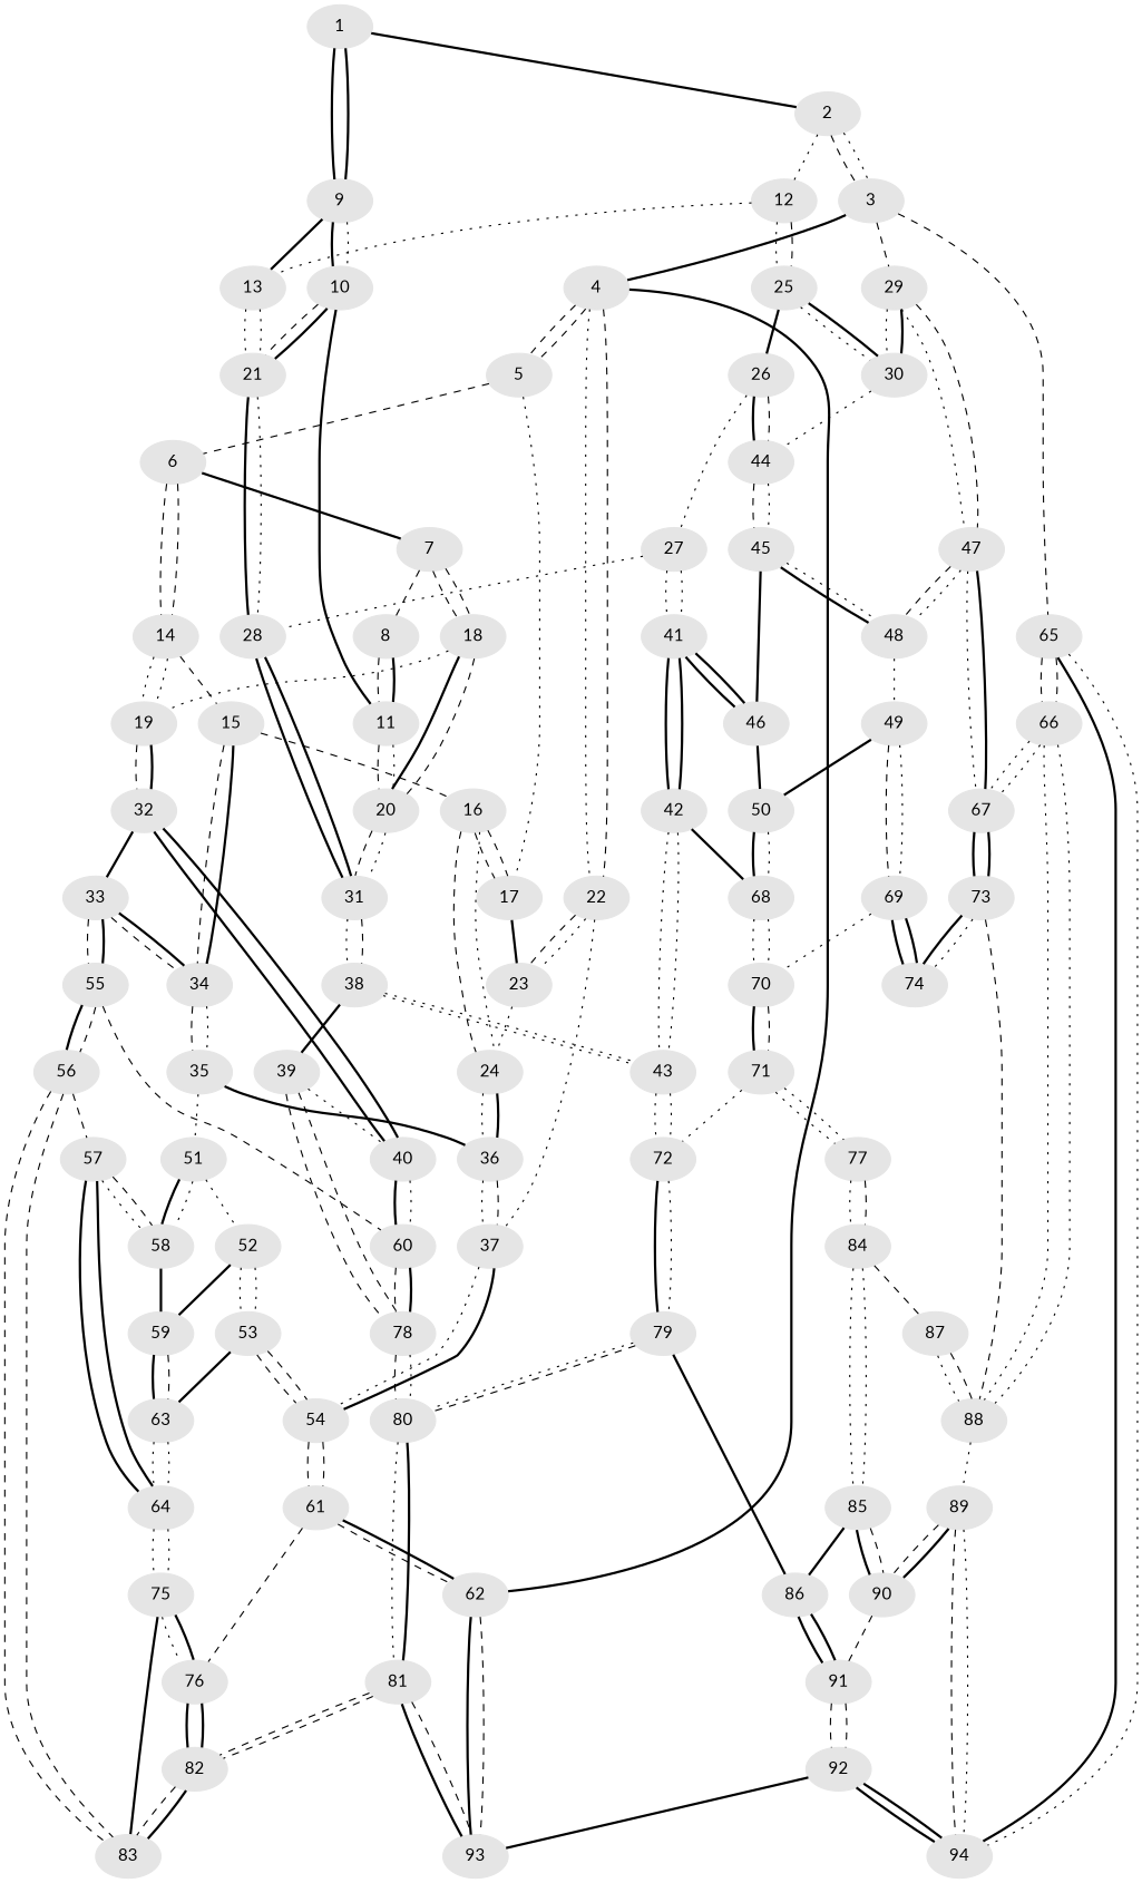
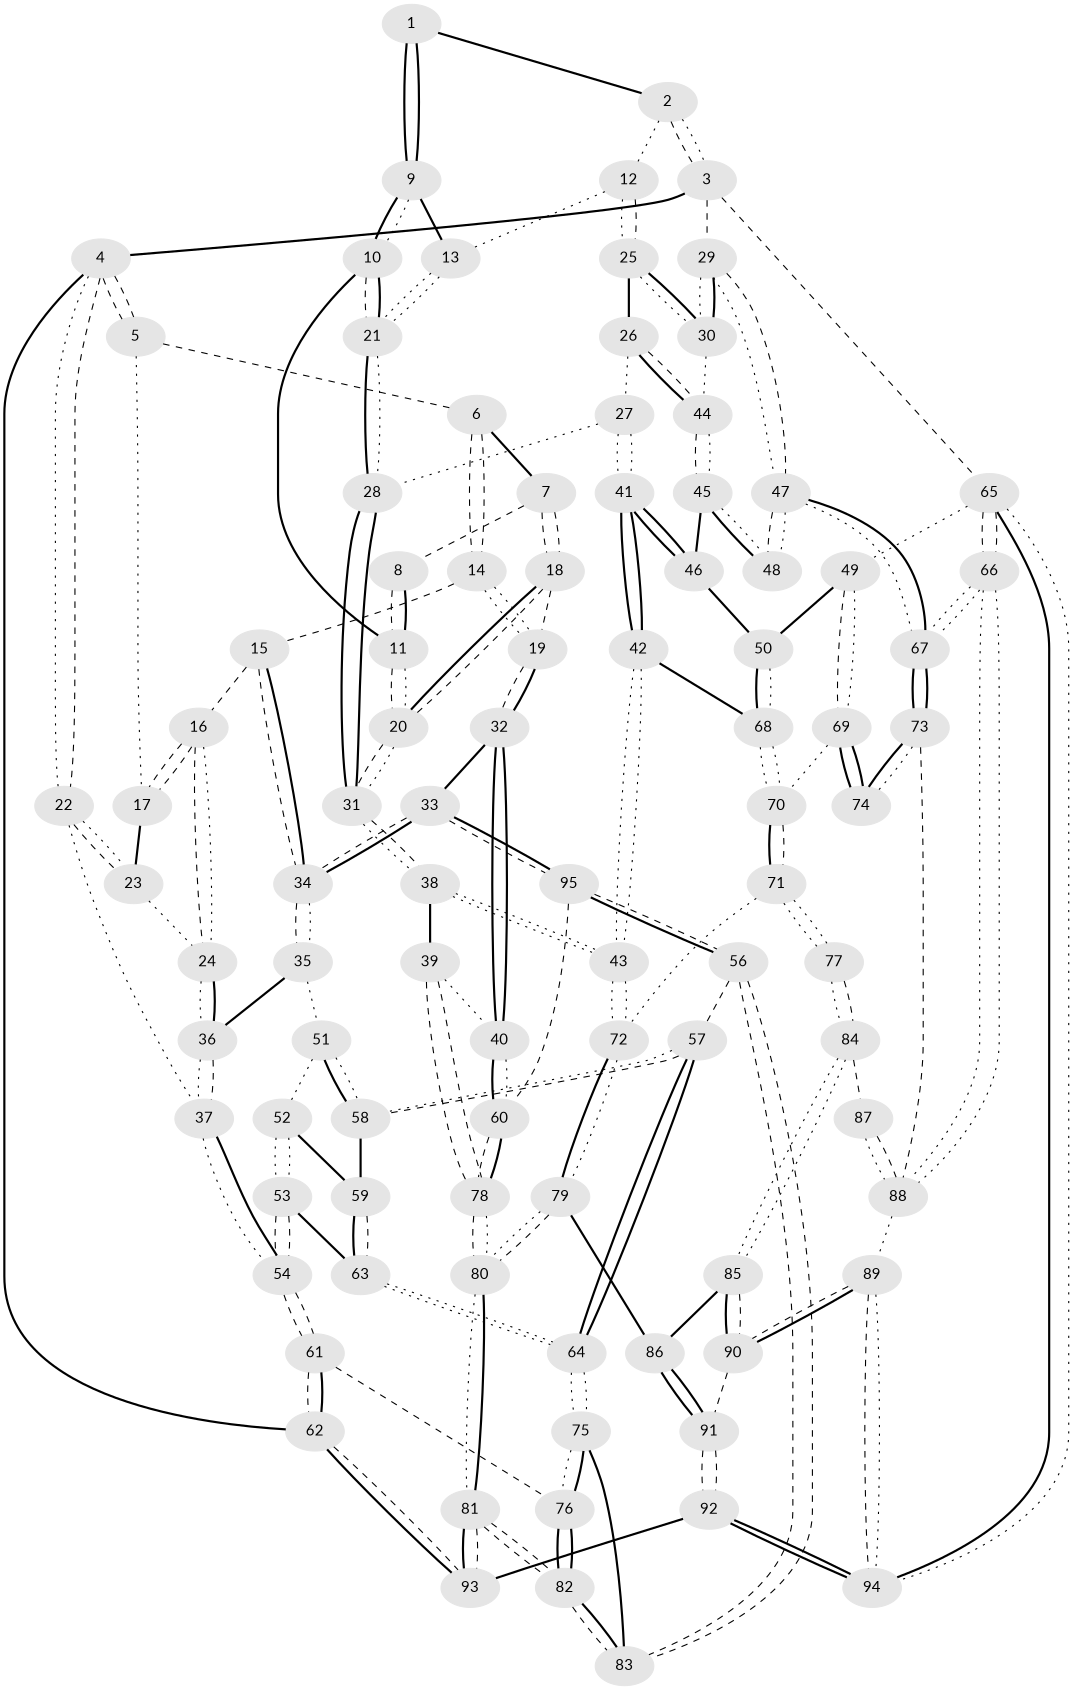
  graph {
    fontname=Lato
    node [color=gray90 fontname=Lato style=filled]
    edge [fontname=Lato style=dotted]
    1
    2
    9
    3
    12
    10
    13
    4
    29
    65
    25
    5
    22
    62
    30
    47
    66
    94
    6
    17
    23
    37
    93
    7
    14
    8
    18
    15
    19
    11
    20
    21
    28
    31
    26
    16
    34
    32
    24
    35
    36
    33
    40
    38
    54
    27
    44
    41
    45
    42
    46
    48
    67
    39
    43
-   55
+   55 [label=95]
    60
    56
    51
    52
    58
    61
    78
    72
    80
    68
    50
    70
    79
    49
    73
    69
    74
    53
    59
    63
    64
    76
    57
    83
    75
    82
    88
    89
    71
    77
    84
    86
    87
    85
    81
    91
    90
    92
    1 -- 2 [style=bold]
    1 -- 9 [style=bold]
    1 -- 9 [style=bold]
    2 -- 3 [style=dashed]
    2 -- 3
    2 -- 12
    9 -- 10 [style=bold]
    9 -- 10
    9 -- 13 [style=bold]
    3 -- 4 [style=bold]
    3 -- 29 [style=dashed]
    3 -- 65 [style=dashed]
    12 -- 13
    12 -- 25
    12 -- 25 [style=dashed]
    10 -- 11 [style=bold]
    10 -- 21 [style=dashed]
    10 -- 21 [style=bold]
    13 -- 21
    13 -- 21
    4 -- 5 [style=dashed]
    4 -- 5 [style=dashed]
    4 -- 22
    4 -- 22 [style=dashed]
    4 -- 62 [style=bold]
    29 -- 30
    29 -- 30 [style=bold]
    29 -- 47
    29 -- 47 [style=dashed]
    65 -- 66 [style=dashed]
    65 -- 66 [style=dashed]
    65 -- 94 [style=bold]
    65 -- 94
    25 -- 30
    25 -- 30 [style=bold]
    25 -- 26 [style=bold]
    5 -- 6 [style=dashed]
    5 -- 17
    22 -- 23 [style=dashed]
    22 -- 23
    22 -- 37
    62 -- 93 [style=bold]
    62 -- 93 [style=dashed]
    30 -- 44
    47 -- 48 [style=dashed]
    47 -- 48
    47 -- 67
    47 -- 67 [style=bold]
    66 -- 67
    66 -- 67
    66 -- 88
    66 -- 88
    6 -- 7 [style=bold]
    6 -- 14 [style=dashed]
    6 -- 14 [style=dashed]
    17 -- 23 [style=bold]
    23 -- 24
    37 -- 54
    37 -- 54 [style=bold]
    7 -- 8 [style=dashed]
    7 -- 18 [style=dashed]
    7 -- 18 [style=dashed]
    14 -- 15 [style=dashed]
    14 -- 19
    14 -- 19
    8 -- 11 [style=dashed]
    8 -- 11 [style=bold]
-   18 -- 19
+   18 -- 19 [style=dashed]
    18 -- 20 [style=bold]
    18 -- 20 [style=dashed]
    15 -- 16 [style=dashed]
    15 -- 34 [style=dashed]
    15 -- 34 [style=bold]
    19 -- 32 [style=dashed]
    19 -- 32 [style=bold]
    11 -- 20 [style=dashed]
    11 -- 20
    20 -- 31 [style=dashed]
    20 -- 31
    21 -- 28 [style=bold]
    21 -- 28
    28 -- 31 [style=bold]
    28 -- 31 [style=bold]
    31 -- 38
    31 -- 38 [style=dashed]
    26 -- 27
    26 -- 44 [style=bold]
    26 -- 44 [style=dashed]
    16 -- 17 [style=dashed]
    16 -- 17 [style=dashed]
    16 -- 24 [style=dashed]
    16 -- 24
    34 -- 35 [style=dashed]
    34 -- 35
    32 -- 33 [style=bold]
    32 -- 40 [style=bold]
    32 -- 40 [style=bold]
    24 -- 36
    24 -- 36 [style=bold]
    35 -- 36 [style=bold]
    35 -- 51
    36 -- 37
    36 -- 37 [style=dashed]
    33 -- 34 [style=dashed]
    33 -- 34 [style=bold]
    33 -- 55 [style=dashed]
    33 -- 55 [style=bold]
    40 -- 60 [style=bold]
    40 -- 60
    38 -- 39 [style=bold]
    38 -- 43
    38 -- 43
    54 -- 61 [style=dashed]
    54 -- 61 [style=dashed]
    27 -- 28
    27 -- 41
    27 -- 41
    44 -- 45 [style=dashed]
    44 -- 45
    41 -- 42 [style=bold]
    41 -- 42 [style=bold]
    41 -- 46 [style=bold]
    41 -- 46 [style=bold]
    45 -- 46 [style=bold]
    45 -- 48 [style=bold]
    45 -- 48
    42 -- 43
    42 -- 43
    42 -- 68 [style=bold]
    46 -- 50 [style=bold]
-   48 -- 49
+   65 -- 49
    67 -- 73 [style=bold]
    67 -- 73 [style=bold]
    39 -- 40
    39 -- 78 [style=dashed]
    39 -- 78 [style=dashed]
    43 -- 72
    43 -- 72
    55 -- 60 [style=dashed]
    55 -- 56 [style=bold]
    55 -- 56 [style=dashed]
    60 -- 78 [style=dashed]
    60 -- 78 [style=bold]
    56 -- 57 [style=dashed]
    56 -- 83 [style=dashed]
    56 -- 83 [style=dashed]
    51 -- 52
    51 -- 58 [style=bold]
    51 -- 58
    52 -- 53
    52 -- 53
    52 -- 59 [style=bold]
    58 -- 59 [style=bold]
    61 -- 62 [style=dashed]
    61 -- 62 [style=bold]
    61 -- 76 [style=dashed]
    78 -- 80 [style=dashed]
    78 -- 80
    72 -- 79 [style=bold]
    72 -- 79
    80 -- 81
    80 -- 81 [style=bold]
    68 -- 70
    68 -- 70
    50 -- 68 [style=bold]
    50 -- 68
    70 -- 71 [style=bold]
    70 -- 71 [style=dashed]
    79 -- 80
    79 -- 80 [style=dashed]
    79 -- 86 [style=bold]
    49 -- 50 [style=bold]
    49 -- 69 [style=dashed]
    49 -- 69
    73 -- 74 [style=bold]
    73 -- 74
    73 -- 88 [style=dashed]
    69 -- 70
    69 -- 74 [style=bold]
    69 -- 74 [style=bold]
    53 -- 54 [style=dashed]
    53 -- 54 [style=dashed]
    53 -- 63 [style=bold]
    59 -- 63 [style=bold]
    59 -- 63 [style=dashed]
    63 -- 64
    63 -- 64
    64 -- 75
    64 -- 75
    76 -- 82 [style=bold]
    76 -- 82 [style=bold]
    57 -- 58
    57 -- 58 [style=dashed]
    57 -- 64 [style=bold]
    57 -- 64 [style=bold]
    75 -- 76
    75 -- 76 [style=bold]
    75 -- 83 [style=bold]
    82 -- 83 [style=dashed]
    82 -- 83 [style=bold]
    88 -- 89
    89 -- 94 [style=dashed]
    89 -- 94
    89 -- 90 [style=dashed]
    89 -- 90 [style=bold]
    71 -- 72
    71 -- 77
    71 -- 77
    77 -- 84
    77 -- 84 [style=dashed]
    84 -- 87 [style=dashed]
    84 -- 85
    84 -- 85
    86 -- 91 [style=bold]
    86 -- 91 [style=bold]
    87 -- 88
    87 -- 88 [style=dashed]
    85 -- 86 [style=bold]
    85 -- 90 [style=bold]
    85 -- 90 [style=dashed]
    81 -- 93 [style=bold]
    81 -- 93 [style=dashed]
    81 -- 82 [style=dashed]
    81 -- 82 [style=dashed]
    91 -- 92 [style=dashed]
    91 -- 92 [style=dashed]
    90 -- 91 [style=dashed]
    92 -- 94 [style=bold]
    92 -- 94 [style=bold]
    92 -- 93 [style=bold]
  }
